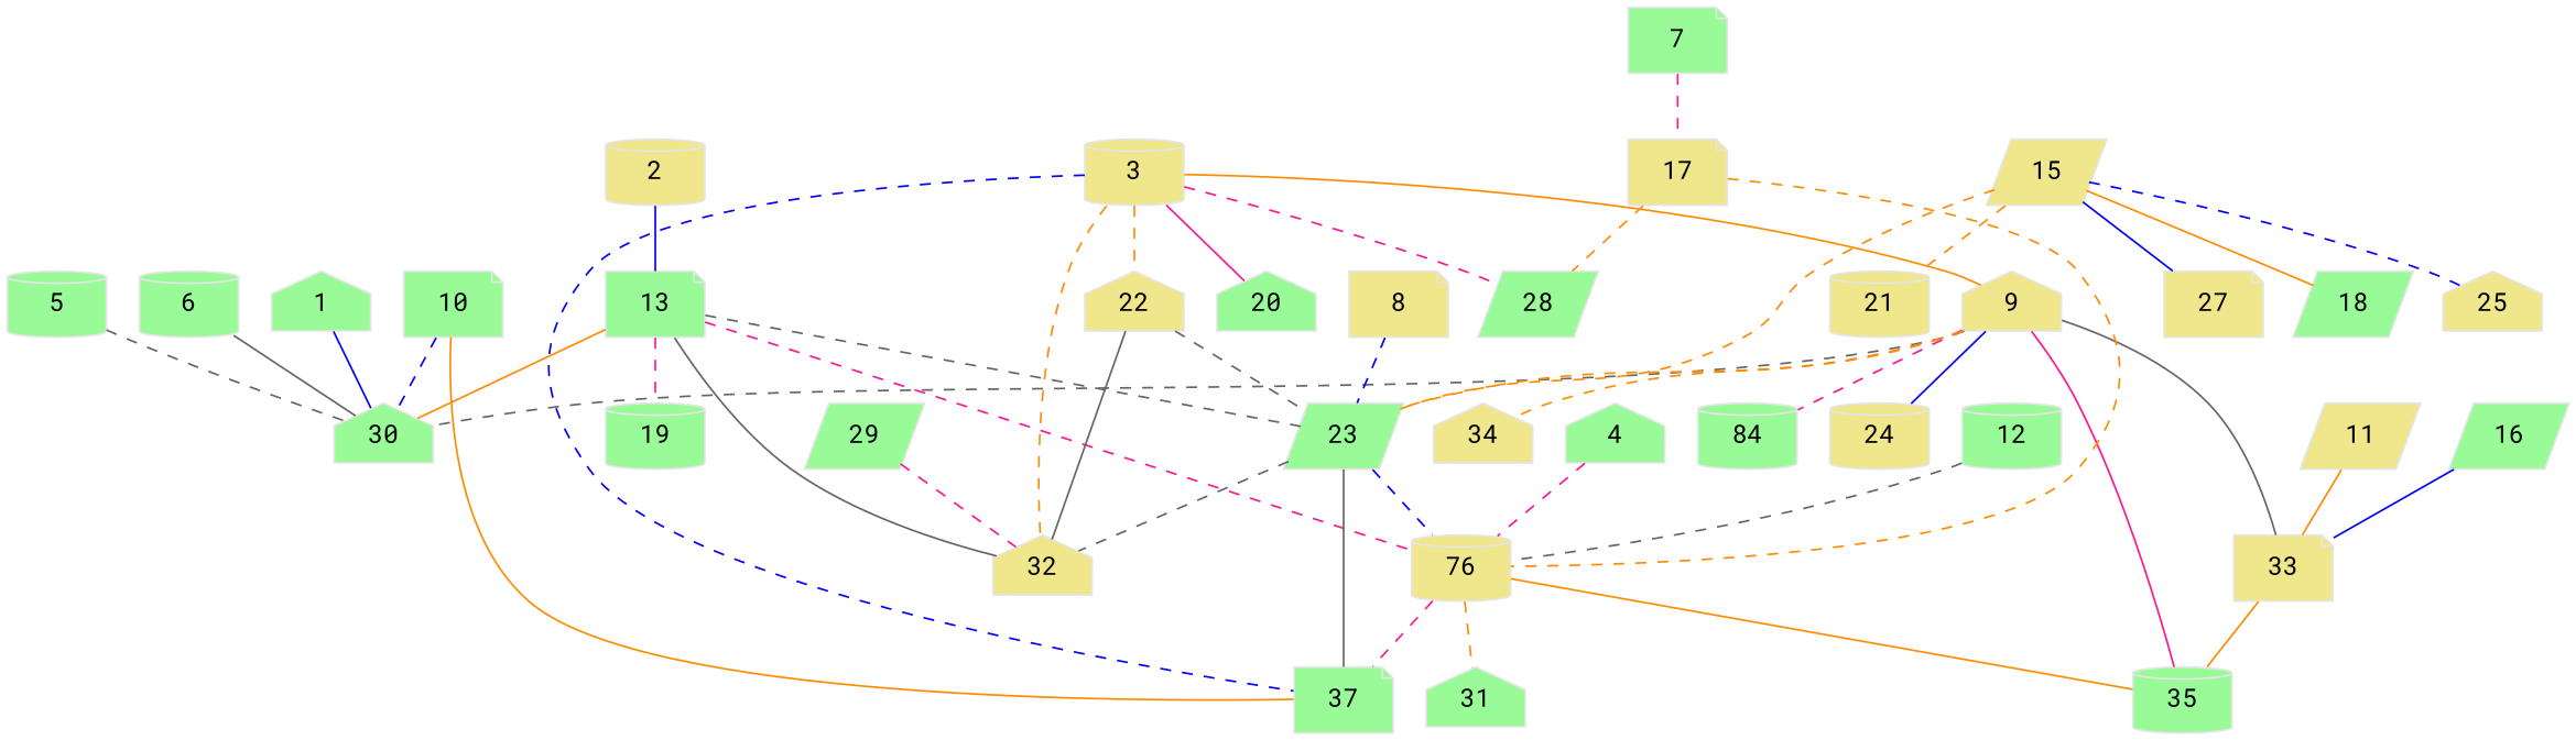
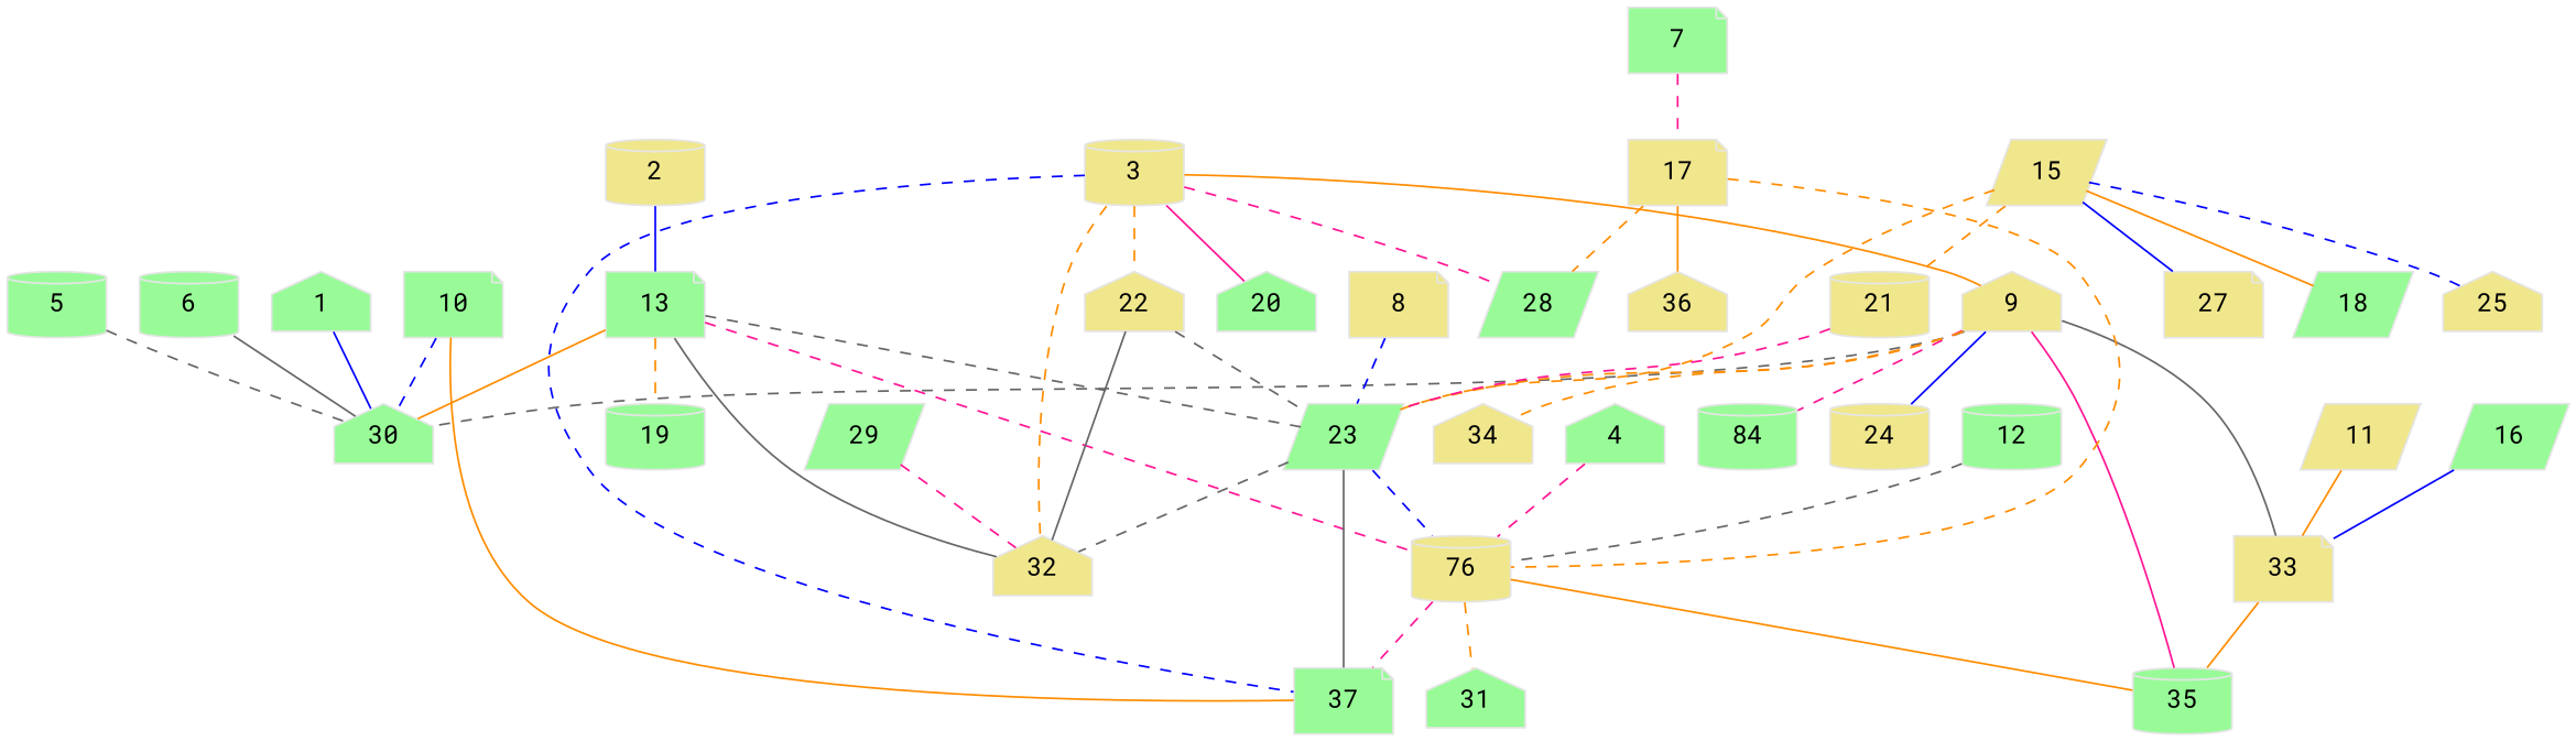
  graph {
    fontname="Roboto Mono"
    node [color=gray90 fillcolor=palegreen fontname="Roboto Mono" shape=house style=filled]
    edge [color=darkorange fontname="Roboto Mono" style=dashed weight=1.0]
    1
    30
    2 [fillcolor=khaki shape=cylinder]
    13 [shape=note]
    32 [fillcolor=khaki]
    n6 [fillcolor=khaki label=76 shape=cylinder]
    23 [shape=parallelogram]
    19 [shape=cylinder]
    3 [fillcolor=khaki shape=cylinder]
    9 [fillcolor=khaki]
    20
    22 [fillcolor=khaki]
    28 [shape=parallelogram]
    37 [shape=note]
    n15 [label=84 shape=cylinder]
    24 [fillcolor=khaki shape=cylinder]
    33 [fillcolor=khaki shape=note]
    34 [fillcolor=khaki]
    35 [shape=cylinder]
    4
    31
    5 [shape=cylinder]
    6 [shape=cylinder]
    7 [shape=note]
    17 [fillcolor=khaki shape=note]
+   36 [fillcolor=khaki]
    8 [fillcolor=khaki shape=note]
    10 [shape=note]
    11 [fillcolor=khaki shape=parallelogram]
    12 [shape=cylinder]
    15 [fillcolor=khaki shape=parallelogram]
    18 [shape=parallelogram]
    21 [fillcolor=khaki shape=cylinder]
    25 [fillcolor=khaki]
    27 [fillcolor=khaki shape=note]
    16 [shape=parallelogram]
    29 [shape=parallelogram]
    1 -- 30 [color=blue style=solid]
    2 -- 13 [color=blue style=solid]
    13 -- 30 [style=solid weight=3.0]
    13 -- 32 [color=gray40 style=solid]
    13 -- n6 [color=deeppink]
    13 -- 23 [color=gray40]
-   13 -- 19 [color=deeppink]
+   13 -- 19
    n6 -- 37 [color=deeppink weight=3.0]
    n6 -- 35 [style=solid]
    n6 -- 31
    23 -- 32 [color=gray40]
    23 -- n6 [color=blue]
    23 -- 37 [color=gray40 style=solid]
    3 -- 32 [weight=2.0]
    3 -- 9 [style=solid]
    3 -- 20 [color=deeppink style=solid]
    3 -- 22 [weight=2.0]
    3 -- 28 [color=deeppink]
    3 -- 37 [color=blue]
    9 -- 30 [color=gray40]
    9 -- 23
    9 -- n15 [color=deeppink]
    9 -- 24 [color=blue style=solid]
    9 -- 33 [color=gray40 style=solid]
    9 -- 34
    9 -- 35 [color=deeppink style=solid weight=2.0]
    22 -- 32 [color=gray40 style=solid]
    22 -- 23 [color=gray40]
    33 -- 35 [style=solid weight=2.0]
    4 -- n6 [color=deeppink]
    5 -- 30 [color=gray40]
    6 -- 30 [color=gray40 style=solid]
    7 -- 17 [color=deeppink]
    17 -- n6
    17 -- 28
+   17 -- 36 [style=solid]
    8 -- 23 [color=blue]
    10 -- 30 [color=blue]
    10 -- 37 [style=solid]
    11 -- 33 [style=solid]
    12 -- n6 [color=gray40]
    15 -- 23 [weight=2.0]
    15 -- 18 [style=solid]
    15 -- 21
    15 -- 25 [color=blue]
    15 -- 27 [color=blue style=solid]
+   21 -- 23 [color=deeppink weight=2.0]
    16 -- 33 [color=blue style=solid]
    29 -- 32 [color=deeppink]
  }
